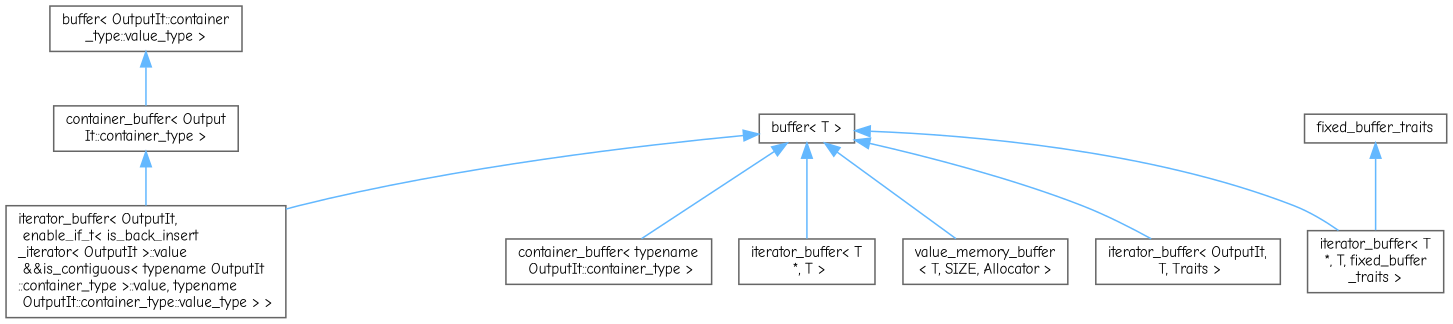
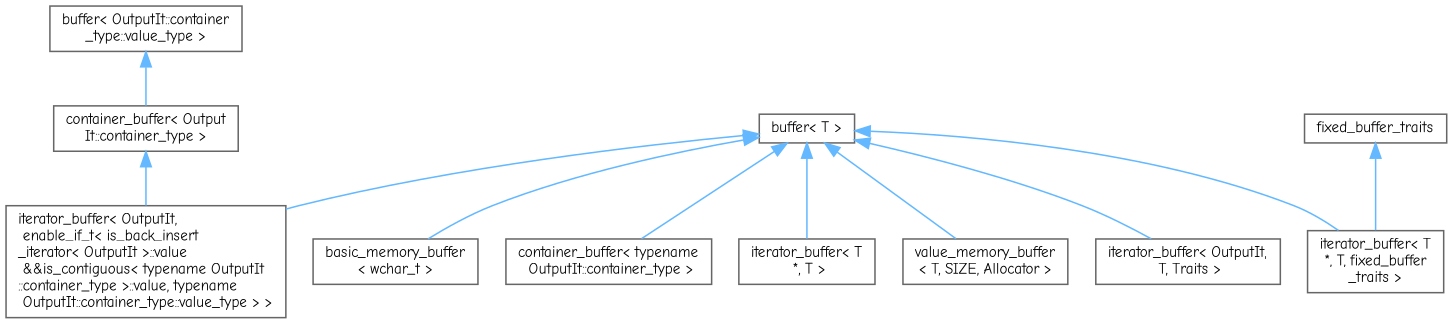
  digraph {
    fontname="Comic Neue"
    rankdir=TB
    node [color=grey40 fillcolor=white fontname="Comic Neue" fontsize=10 shape=box style=filled]
    edge [color=steelblue1 dir=back fontname="Comic Neue" fontsize=10 labelfontname=Helvetica labelfontsize=10 style=solid]
    n1 [height=0.2 label="buffer\< T \>" width=0.4]
+   n2 [height=0.2 label="basic_memory_buffer\l\< wchar_t \>" width=0.4]
    n3 [height=0.2 label="container_buffer\< typename\l OutputIt::container_type \>" width=0.4]
    n4 [height=0.2 label="iterator_buffer\< OutputIt,\l enable_if_t\< is_back_insert\l_iterator\< OutputIt \>::value\l &&is_contiguous\< typename OutputIt\l::container_type \>::value, typename\l OutputIt::container_type::value_type \> \>" width=0.4]
    n5 [height=0.2 label="iterator_buffer\< T\l *, T \>" width=0.4]
    n6 [height=0.2 label="iterator_buffer\< T\l *, T, fixed_buffer\l_traits \>" width=0.4]
    n7 [height=0.2 label="value_memory_buffer\l\< T, SIZE, Allocator \>" width=0.4]
    n8 [height=0.2 label="iterator_buffer\< OutputIt,\l T, Traits \>" width=0.4]
    n9 [height=0.2 label="buffer\< OutputIt::container\l_type::value_type \>" width=0.4]
    n10 [height=0.2 label="container_buffer\< Output\lIt::container_type \>" width=0.4]
    n11 [height=0.2 label=fixed_buffer_traits width=0.4]
+   n1 -> n2
    n1 -> n3
    n1 -> n4
    n1 -> n5
    n1 -> n6
    n1 -> n7
    n1 -> n8
    n9 -> n10
    n10 -> n4
    n11 -> n6
  }
